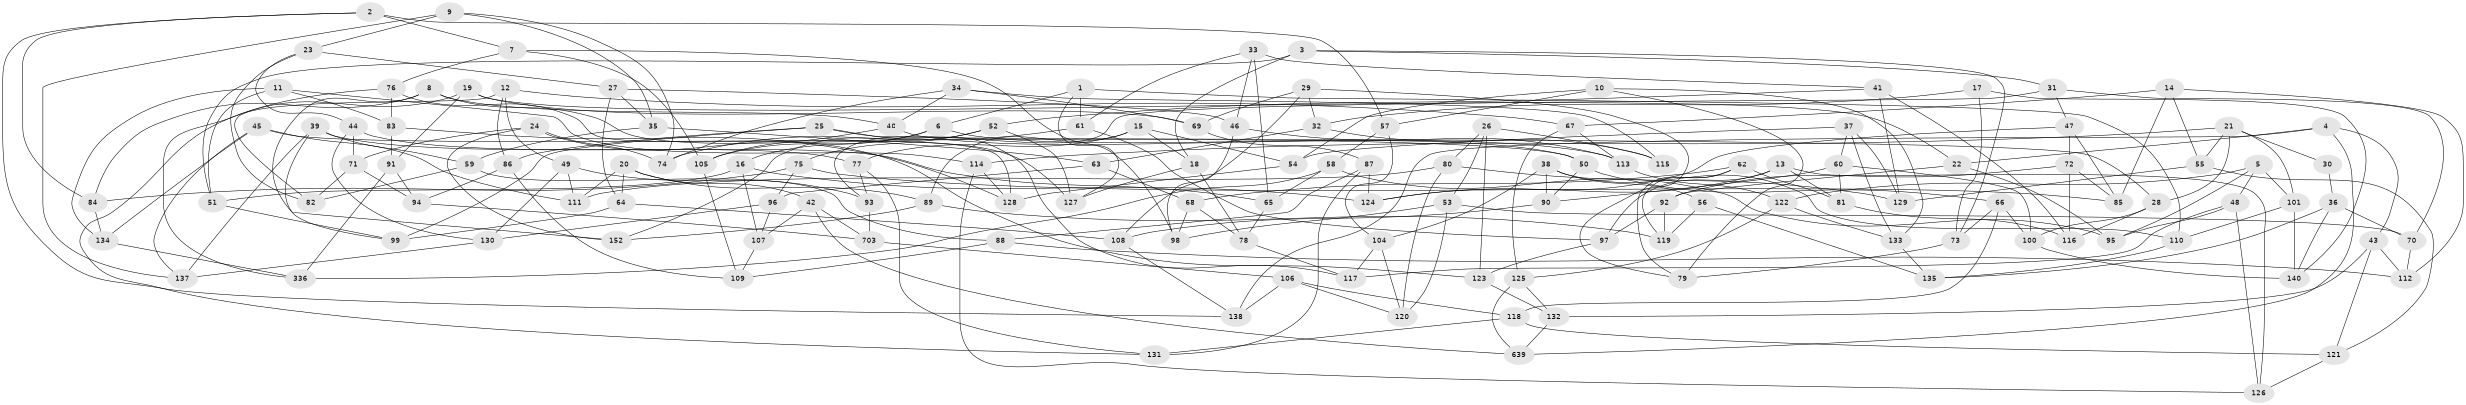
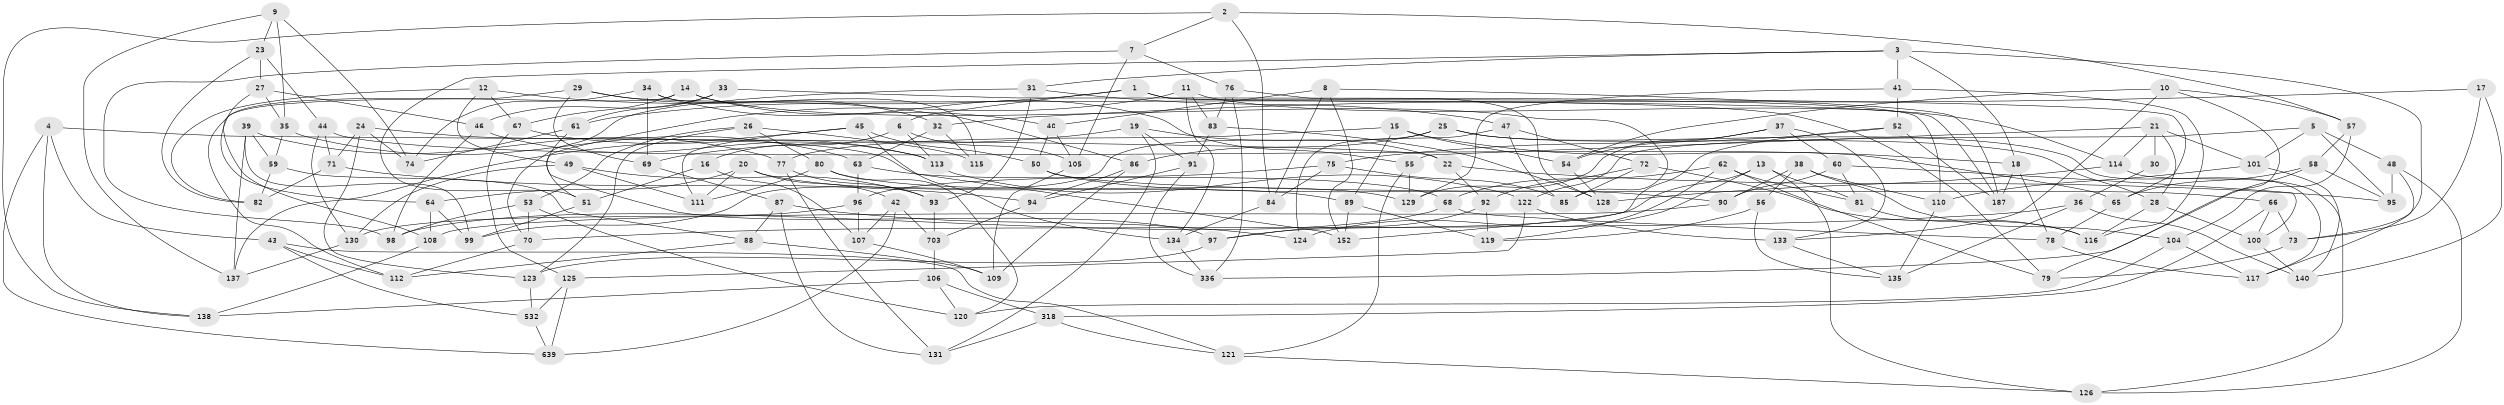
  graph {
    fontname="DejaVu Sans"
    node [color=gray90 fontname="DejaVu Sans" style=filled]
    edge [fontname="DejaVu Sans"]
    1
    6
    61
    110
-   127
+   127 [label=187]
    16
    105
    113
    74
    97
    135
    2
    7
    57
    84
    138
    76
    98
    104
    58
    134
    3
    18
    31
    51
    73
    78
    47
    70
    93
    99
    79
    4
    22
    43
    n36 [label=639]
    95
    92
    112
    121
-   132
+   132 [label=532]
    5
    48
    101
    122
    126
    117
    140
    133
    125
    124
    107
    109
    83
    128
    n56 [label=336]
    8
    40
    n59 [label=152]
    50
    9
    23
    35
    137
    82
    27
    44
    63
    59
    10
    54
    11
    114
    91
    12
    49
    67
    86
    111
    130
    94
    13
    81
    116
    123
    14
    55
    85
    129
    15
    77
    89
    131
    119
    17
    32
    115
    56
    19
    69
    87
    20
    42
    64
    n105 [label=703]
    108
    21
    28
    30
    100
    36
    46
    71
    65
    24
    25
    26
    53
    80
    120
    29
    72
    68
    96
    33
    41
    52
    34
    88
    37
    60
    90
    38
    39
    66
    75
    106
    45
-   118
+   118 [label=318]
    62
    1 -- 6
    1 -- 61
    1 -- 110
    1 -- 127
    6 -- 16
    6 -- 105
    6 -- 113
    61 -- 74
    61 -- 97
    110 -- 135
    16 -- 51
-   16 -- 124
    16 -- 107
    105 -- 109
    113 -- 122
    97 -- 123
    2 -- 7
    2 -- 57
    2 -- 84
    2 -- 138
    7 -- 105
    7 -- 76
    7 -- 98
    57 -- 104
    57 -- 58
    84 -- 134
    76 -- 83
    76 -- 128
    76 -- n56
    104 -- 117
    104 -- 120
    58 -- 95
    58 -- n56
    58 -- 65
    134 -- n56
    3 -- 18
    3 -- 31
    3 -- 51
    3 -- 73
    18 -- 127
    18 -- 78
    31 -- 47
    31 -- 70
    31 -- 93
    51 -- 99
    73 -- 79
    78 -- 117
    47 -- 124
    47 -- 85
    47 -- 72
    70 -- 112
    93 -- n105
    4 -- 138
    4 -- 22
    4 -- 43
    4 -- n36
    22 -- 95
    22 -- 92
    43 -- 112
    43 -- 121
    43 -- 132
    92 -- 97
    92 -- 119
    121 -- 126
    132 -- n36
    5 -- 95
    5 -- 48
    5 -- 101
    5 -- 122
    48 -- 95
    48 -- 126
    48 -- 117
    101 -- 110
    101 -- 140
    122 -- 133
    122 -- 125
    133 -- 135
    125 -- n36
    125 -- 132
    107 -- 109
    83 -- 128
    83 -- 91
    8 -- 127
    8 -- 84
    8 -- 40
    8 -- n59
    40 -- 105
    40 -- 50
    50 -- 90
    50 -- 66
    9 -- 74
    9 -- 23
    9 -- 35
    9 -- 137
    23 -- 82
    23 -- 27
    23 -- 44
    35 -- 63
    35 -- 59
    27 -- 35
    27 -- 64
    27 -- 46
    44 -- 130
    44 -- 71
    44 -- 65
    63 -- 68
    63 -- 96
    59 -- 82
    59 -- 88
    10 -- 57
    10 -- 79
    10 -- 133
    10 -- 54
    54 -- 128
    11 -- 134
    11 -- 51
    11 -- 83
    11 -- 114
    114 -- 126
    114 -- 128
    91 -- n56
    91 -- 94
    12 -- 82
    12 -- 49
    12 -- 67
    12 -- 86
    49 -- 93
    49 -- 111
    49 -- 130
    67 -- 113
    67 -- 125
    86 -- 109
    86 -- 94
    130 -- 137
    94 -- n105
    13 -- 97
    13 -- 126
    13 -- 124
    13 -- 81
    81 -- 116
    123 -- 132
    14 -- 112
    14 -- 67
    14 -- 55
    14 -- 85
    55 -- 121
    55 -- 129
    15 -- 18
    15 -- 54
    15 -- 77
    15 -- 89
    77 -- 93
    77 -- 131
    89 -- n59
    89 -- 119
    17 -- 73
    17 -- 140
    17 -- 32
    32 -- 63
    32 -- 115
    56 -- 135
    56 -- 119
    19 -- 22
    19 -- 91
    19 -- 131
    19 -- 69
    69 -- 87
    87 -- 124
    87 -- 131
    87 -- 88
    20 -- 111
    20 -- 89
    20 -- 42
    20 -- 64
    42 -- n36
    42 -- 107
    42 -- n105
    64 -- 99
    64 -- 108
    n105 -- 106
    108 -- 138
    21 -- 101
    21 -- 114
    21 -- 55
    21 -- 28
    21 -- 30
    28 -- 116
    28 -- 100
    30 -- 36
    100 -- 140
    36 -- 135
    36 -- 70
    36 -- 140
    46 -- 113
    46 -- 98
    71 -- 82
    71 -- 94
    65 -- 78
    24 -- 74
    24 -- n59
    24 -- 123
    24 -- 71
    25 -- 99
    25 -- 117
    25 -- 86
    25 -- 28
    26 -- 123
    26 -- 115
    26 -- 53
    26 -- 80
    53 -- 98
    53 -- 70
    53 -- 120
    80 -- 111
    80 -- 129
    80 -- 120
    29 -- 79
    29 -- 32
    29 -- 69
    29 -- 108
    72 -- 92
    72 -- 116
    72 -- 85
    68 -- 98
    68 -- 78
    96 -- 107
    96 -- 130
    33 -- 61
    33 -- 46
    33 -- 65
-   33 -- 41
+   3 -- 41
    41 -- 116
    41 -- 129
    41 -- 52
    52 -- 127
    52 -- n59
    52 -- 75
    34 -- 74
    34 -- 40
    34 -- 115
    34 -- 69
    88 -- 112
    88 -- 109
    37 -- 133
    37 -- 54
    37 -- 129
    37 -- 60
    60 -- 81
    60 -- 100
    60 -- 90
    90 -- 108
    38 -- 110
    38 -- 104
    38 -- 56
    38 -- 90
    39 -- 99
    39 -- 137
    39 -- 59
    39 -- 77
    66 -- 73
    66 -- 100
    66 -- 118
    75 -- 84
    75 -- 85
    75 -- 96
    106 -- 138
    106 -- 120
    106 -- 118
    45 -- 134
    45 -- 50
    45 -- 137
    45 -- 111
    118 -- 121
    118 -- 131
    62 -- 79
    62 -- 81
    62 -- 119
    62 -- 68
  }
